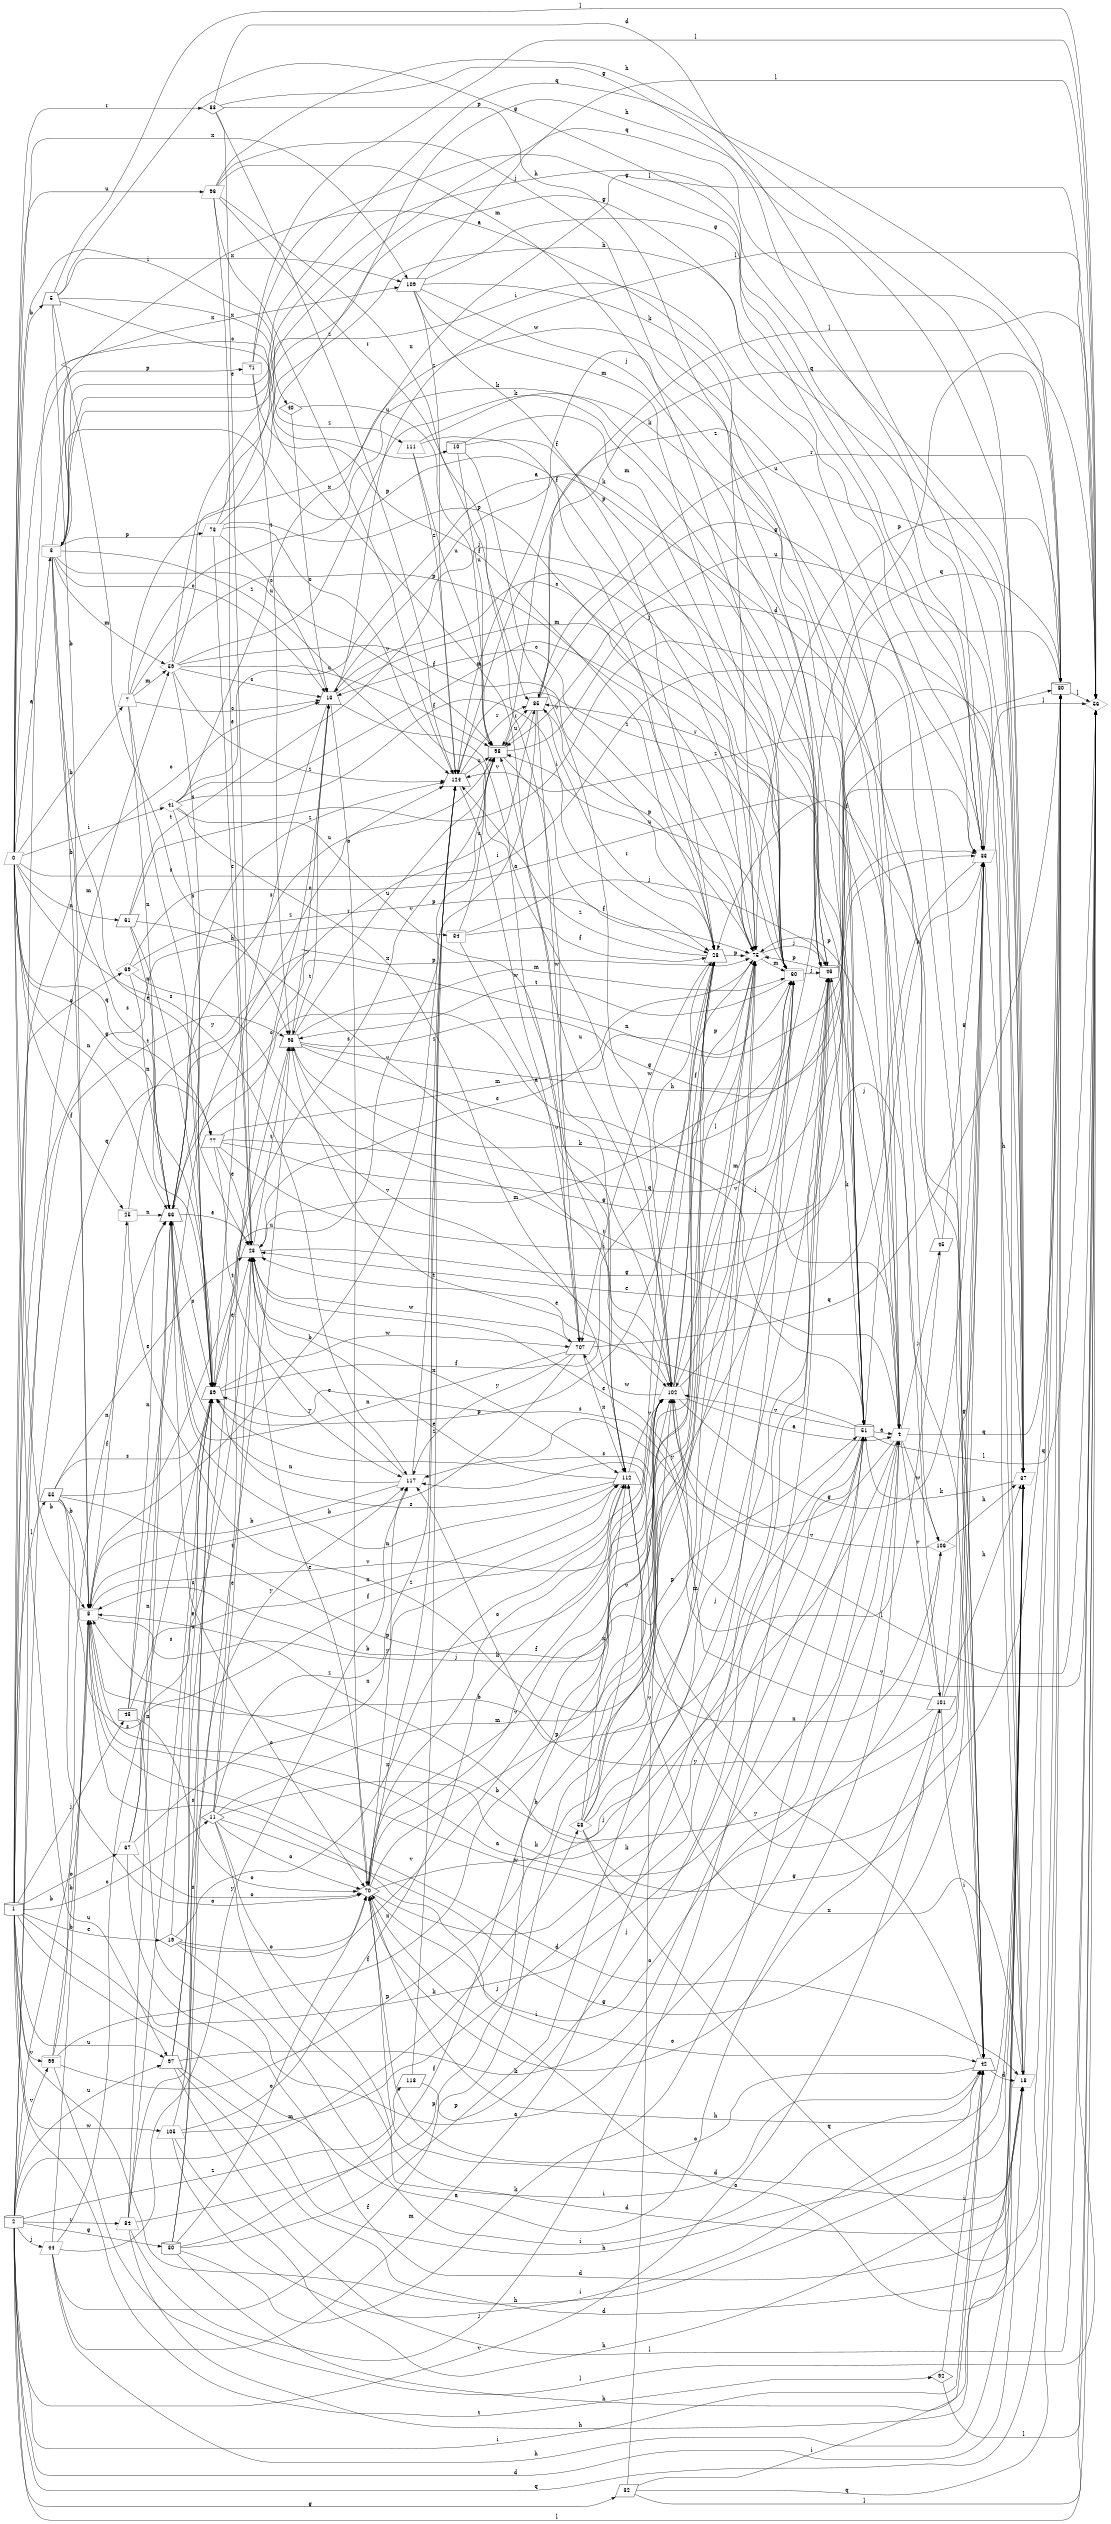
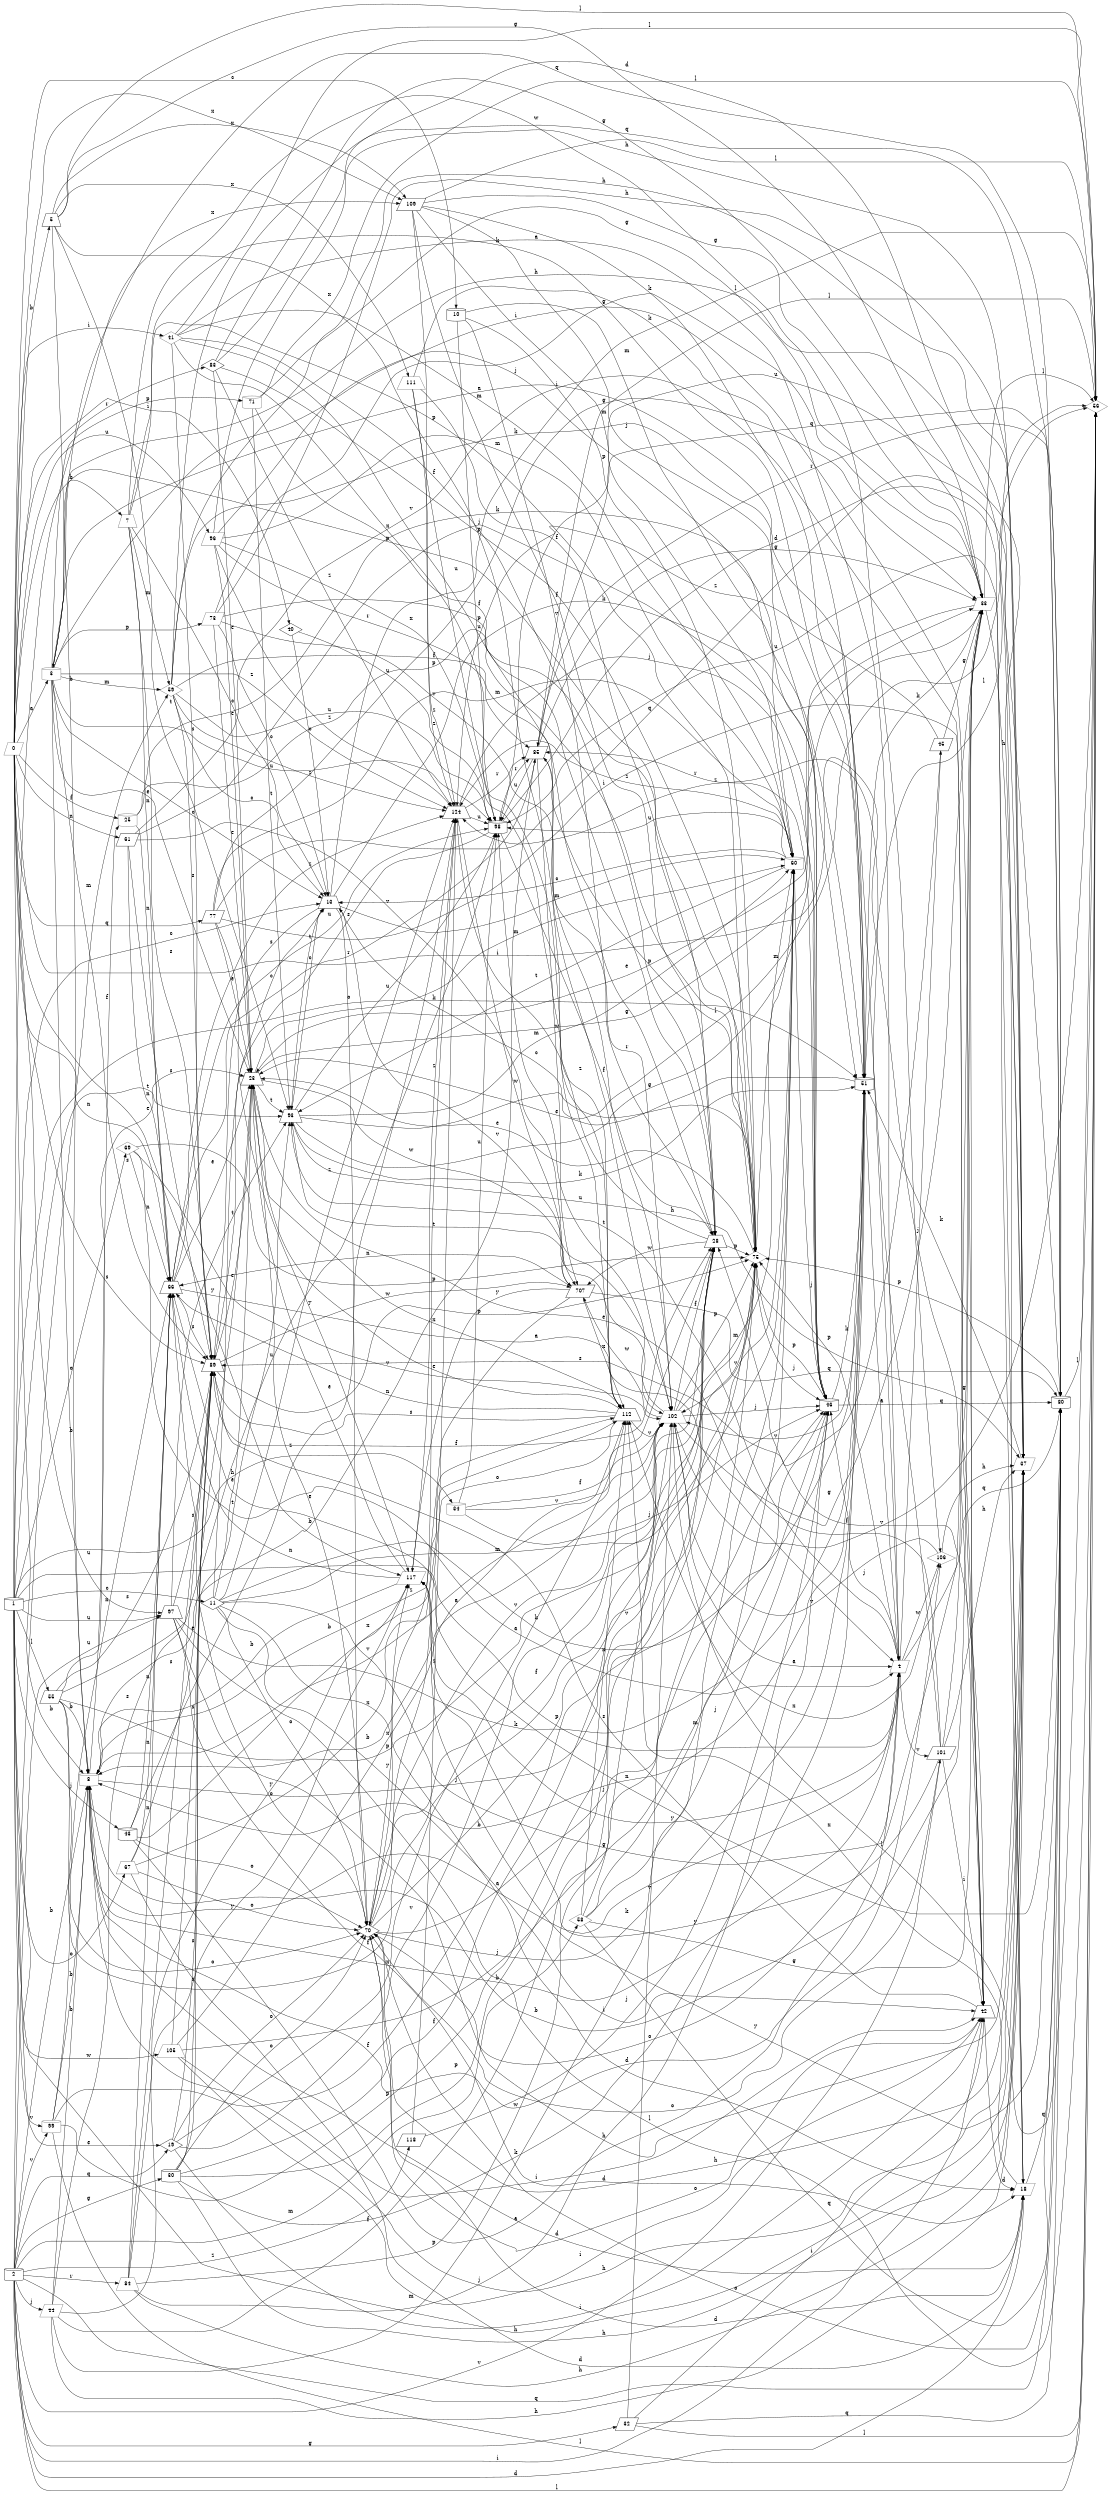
  strict digraph {
    rankdir=LR
    node [color=black shape=parallelogram]
    0 [color=gray40]
    3 [color=gray40 shape=cylinder]
    5 [shape=trapezium]
    7 [color=gray40 shape=trapezium]
    8 [color=gray40 shape=cylinder]
    10 [shape=cylinder]
    25 [color=gray40 shape=cylinder]
    40 [shape=diamond]
    41 [color=gray40 shape=diamond]
    42 [shape=trapezium]
    61
    66 [shape=trapezium]
    77
    83 [shape=diamond]
    89 [shape=trapezium]
    96 [color=gray40]
    97 [shape=trapezium]
    109
    117 [color=gray40]
    13 [shape=trapezium]
    37 [color=gray40]
    59 [color=gray40 shape=diamond]
    80 [shape=cylinder]
    23 [shape=trapezium]
    71 [color=gray40 shape=cylinder]
    73 [color=gray40]
    75 [color=gray40 shape=diamond]
    98 [shape=cylinder]
    n29 [label=124 shape=trapezium]
    93 [shape=trapezium]
    56 [color=gray40 shape=diamond]
    33 [color=gray40]
    111 [color=gray40 shape=trapezium]
    112 [shape=trapezium]
    51 [shape=cylinder]
    106 [color=gray40 shape=diamond]
    18 [color=gray40]
    4 [color=gray40]
    46 [shape=cylinder]
    102 [color=gray40 shape=trapezium]
    60 [color=gray40 shape=cylinder]
    28 [shape=trapezium]
    70 [shape=diamond]
    85
    n45 [label=707]
    1 [shape=cylinder]
    11 [shape=diamond]
    19 [shape=diamond]
    34 [color=gray40 shape=cylinder]
    43 [shape=cylinder]
    55
    67 [color=gray40 shape=trapezium]
    69 [color=gray40 shape=diamond]
-   92 [shape=diamond]
    99 [color=gray40 shape=cylinder]
    105 [color=gray40 shape=trapezium]
    2 [shape=cylinder]
    30 [shape=cylinder]
    32
    44 [color=gray40]
    58 [color=gray40 shape=diamond]
    84 [color=gray40 shape=trapezium]
    101
    118
    45
    0 -> 3 [label=a]
    0 -> 5 [label=b]
    0 -> 7 [label=b]
    0 -> 8 [label=b]
    0 -> 10 [label=c]
    0 -> 25 [label=f]
    0 -> 40 [label=i]
    0 -> 41 [label=i]
    0 -> 42 [label=i]
    0 -> 61 [label=n]
    0 -> 66 [label=n]
    0 -> 77 [label=q]
    0 -> 83 [label=r]
-   0 -> 89 [label=g]
+   0 -> 89 [label=s]
    0 -> 96 [label=u]
    0 -> 97 [label=u]
    0 -> 109 [label=x]
    0 -> 117 [label=y]
    3 -> 8 [label=b]
    3 -> 42 [label=i]
    3 -> 89 [label=s]
    3 -> 13 [label=c]
    3 -> 37 [label=h]
    3 -> 59 [label=m]
    3 -> 80 [label=q]
    3 -> 23 [label=e]
    3 -> 71 [label=p]
    3 -> 73 [label=p]
    3 -> 75 [label=p]
    3 -> 98 [label=u]
    3 -> n29 [label=z]
    5 -> 8 [label=b]
    5 -> 109 [label=x]
    5 -> 93 [label=t]
    5 -> 56 [label=l]
    5 -> 33 [label=g]
    5 -> 111 [label=x]
    5 -> 112 [label=x]
    7 -> 66 [label=n]
    7 -> 89 [label=s]
    7 -> 13 [label=c]
    7 -> 59 [label=m]
    7 -> 75 [label=p]
    7 -> 51 [label=k]
    7 -> 106 [label=w]
    8 -> 25 [label=f]
    8 -> 42 [label=i]
    8 -> 106 [label=w]
    8 -> 18 [label=d]
    8 -> 4 [label=a]
    8 -> 46 [label=j]
    8 -> 102 [label=v]
    10 -> 75 [label=p]
    10 -> 98 [label=u]
    10 -> 102 [label=v]
    10 -> 60 [label=m]
    25 -> 66 [label=n]
    25 -> 75 [label=p]
    25 -> 51 [label=k]
    40 -> 13 [label=c]
    40 -> 98 [label=u]
    41 -> 89 [label=s]
    41 -> 56 [label=l]
    41 -> 112 [label=x]
    41 -> 4 [label=a]
    41 -> 102 [label=v]
    41 -> 60 [label=m]
    41 -> 28 [label=f]
    42 -> 89 [label=s]
    42 -> 18 [label=d]
    42 -> 28 [label=f]
    42 -> 70 [label=o]
    61 -> 42 [label=i]
    61 -> 66 [label=n]
    61 -> 89 [label=s]
    61 -> 46 [label=j]
    61 -> 102 [label=v]
    66 -> 89 [label=s]
    66 -> 23 [label=e]
    66 -> 98 [label=u]
    66 -> n29 [label=z]
    66 -> 4 [label=a]
    66 -> 70 [label=o]
    66 -> 85 [label=r]
    77 -> 42 [label=i]
    77 -> 117 [label=y]
    77 -> 80 [label=q]
    77 -> 23 [label=e]
    77 -> 33 [label=g]
    77 -> 60 [label=m]
    83 -> 23 [label=e]
    83 -> 75 [label=p]
    83 -> n29 [label=z]
    83 -> 33 [label=g]
    83 -> 18 [label=d]
    89 -> 23 [label=e]
    89 -> 75 [label=p]
    89 -> 28 [label=f]
    89 -> n45 [label=w]
    96 -> 37 [label=h]
    96 -> 23 [label=e]
    96 -> n29 [label=z]
    96 -> 112 [label=x]
    96 -> 46 [label=j]
    96 -> 60 [label=m]
    96 -> 85 [label=r]
    97 -> 89 [label=s]
    97 -> 37 [label=h]
    97 -> 93 [label=t]
    97 -> 56 [label=l]
    97 -> 51 [label=k]
    97 -> 18 [label=d]
    109 -> n29 [label=z]
    109 -> 56 [label=l]
    109 -> 33 [label=g]
    109 -> 51 [label=k]
    109 -> 46 [label=j]
    109 -> 60 [label=m]
    109 -> 28 [label=f]
    117 -> 8 [label=b]
    117 -> 66 [label=n]
    117 -> 23 [label=e]
    117 -> n29 [label=z]
    13 -> 89 [label=s]
    13 -> 93 [label=t]
    13 -> 56 [label=l]
    13 -> 51 [label=k]
    13 -> 102 [label=v]
    13 -> 60 [label=m]
    13 -> 70 [label=o]
    37 -> 98 [label=u]
    37 -> 51 [label=k]
    59 -> 89 [label=s]
    59 -> 13 [label=c]
    59 -> 37 [label=h]
    59 -> 80 [label=q]
    59 -> 98 [label=u]
    59 -> n29 [label=z]
    59 -> 51 [label=k]
    59 -> 28 [label=f]
    80 -> 66 [label=n]
    80 -> 117 [label=y]
    80 -> 75 [label=p]
    80 -> 56 [label=l]
    80 -> 70 [label=o]
    80 -> 85 [label=r]
    23 -> 93 [label=t]
    23 -> 33 [label=g]
    23 -> 112 [label=x]
    23 -> 60 [label=m]
    23 -> n45 [label=w]
    71 -> 93 [label=t]
    71 -> 56 [label=l]
    71 -> 33 [label=g]
    71 -> 28 [label=f]
    73 -> 13 [label=c]
    73 -> 37 [label=h]
    73 -> 23 [label=e]
    73 -> 75 [label=p]
    73 -> 33 [label=g]
-   73 -> n45 [label=v]
+   73 -> 102 [label=v]
    75 -> 13 [label=c]
    75 -> 23 [label=e]
    75 -> 46 [label=j]
    75 -> 60 [label=m]
    98 -> 89 [label=s]
    98 -> 18 [label=d]
    98 -> 28 [label=f]
    98 -> 85 [label=r]
    n29 -> 98 [label=u]
    n29 -> 46 [label=j]
    n29 -> 85 [label=r]
    n29 -> n45 [label=w]
    93 -> 13 [label=c]
    93 -> 37 [label=h]
    93 -> 98 [label=u]
    93 -> 56 [label=l]
    93 -> 33 [label=g]
    93 -> 51 [label=k]
    93 -> 60 [label=m]
    56 -> 102 [label=v]
    33 -> 8 [label=b]
    33 -> 37 [label=h]
    33 -> 23 [label=e]
    33 -> 56 [label=l]
-   51 -> 33 [label=k]
+   33 -> 51 [label=k]
    111 -> 98 [label=u]
    111 -> n29 [label=z]
    111 -> 51 [label=k]
    111 -> 28 [label=f]
    112 -> 66 [label=n]
    112 -> 89 [label=s]
    112 -> 23 [label=e]
    112 -> 102 [label=v]
    112 -> 70 [label=o]
    51 -> 8 [label=b]
    51 -> 23 [label=e]
    51 -> 56 [label=l]
    51 -> 4 [label=a]
    51 -> 102 [label=v]
    106 -> 37 [label=h]
    106 -> 112 [label=x]
    106 -> 102 [label=v]
    18 -> 80 [label=q]
    18 -> 98 [label=u]
    18 -> 112 [label=x]
    4 -> 3 [label=a]
    4 -> 8 [label=b]
    4 -> 117 [label=y]
    4 -> 80 [label=q]
    4 -> 75 [label=p]
    4 -> 93 [label=t]
    4 -> 106 [label=w]
    4 -> 46 [label=j]
    4 -> 70 [label=o]
    4 -> 101 [label=v]
    4 -> 45 [label=j]
    46 -> 80 [label=q]
    46 -> 75 [label=p]
    46 -> 51 [label=k]
    46 -> 85 [label=r]
    102 -> 8 [label=b]
    102 -> 75 [label=p]
    102 -> 98 [label=u]
    102 -> 56 [label=l]
    102 -> 33 [label=g]
    102 -> 4 [label=a]
    102 -> 46 [label=j]
    102 -> 60 [label=m]
    102 -> 28 [label=f]
    102 -> n45 [label=w]
    60 -> 13 [label=c]
    60 -> 98 [label=u]
    60 -> n29 [label=z]
    60 -> 93 [label=t]
    60 -> 46 [label=j]
    60 -> 102 [label=v]
    28 -> 75 [label=p]
    28 -> n29 [label=z]
    28 -> 85 [label=r]
    28 -> n45 [label=w]
    70 -> 117 [label=y]
    70 -> 37 [label=h]
    70 -> 23 [label=e]
    70 -> 75 [label=p]
    70 -> n29 [label=z]
    70 -> 51 [label=k]
    70 -> 18 [label=d]
    70 -> 46 [label=j]
    70 -> 102 [label=v]
    70 -> 28 [label=f]
    85 -> 8 [label=b]
    85 -> 80 [label=q]
    85 -> 75 [label=p]
    85 -> 98 [label=u]
    85 -> 56 [label=l]
    85 -> 33 [label=g]
    85 -> n45 [label=w]
    n45 -> 8 [label=b]
    n45 -> 66 [label=n]
    n45 -> 117 [label=y]
    n45 -> 80 [label=q]
    n45 -> 93 [label=t]
    n45 -> 112 [label=x]
    1 -> 97 [label=u]
    1 -> 109 [label=x]
    1 -> 13 [label=c]
    1 -> 37 [label=h]
    1 -> 93 [label=t]
    1 -> 51 [label=k]
    1 -> 4 [label=a]
    1 -> 11 [label=c]
    1 -> 19 [label=e]
    1 -> 34 [label=h]
    1 -> 43 [label=j]
    1 -> 55 [label=l]
    1 -> 67 [label=o]
    1 -> 69 [label=o]
-   1 -> 92 [label=t]
    1 -> 99 [label=v]
    1 -> 105 [label=w]
    11 -> 42 [label=i]
    11 -> 13 [label=c]
    11 -> 23 [label=e]
    11 -> n29 [label=z]
    11 -> 33 [label=g]
    11 -> 51 [label=k]
    11 -> 18 [label=d]
    11 -> 60 [label=m]
    11 -> 70 [label=o]
    19 -> 42 [label=i]
    19 -> 89 [label=s]
    19 -> 112 [label=x]
    19 -> 102 [label=v]
    19 -> 70 [label=o]
    34 -> 98 [label=u]
    34 -> 46 [label=j]
    34 -> 102 [label=v]
    34 -> 28 [label=f]
    43 -> 66 [label=n]
    43 -> n29 [label=z]
    43 -> 112 [label=x]
    43 -> 4 [label=a]
    43 -> 70 [label=o]
    55 -> 8 [label=b]
    55 -> 89 [label=s]
    55 -> 23 [label=e]
    55 -> 75 [label=p]
    55 -> 98 [label=u]
    55 -> 28 [label=f]
    55 -> 70 [label=o]
    67 -> 66 [label=n]
    67 -> 23 [label=e]
    67 -> 112 [label=x]
    67 -> 18 [label=d]
    67 -> 70 [label=o]
    69 -> 66 [label=n]
    69 -> 75 [label=p]
    69 -> 4 [label=a]
    69 -> 102 [label=v]
-   92 -> 42 [label=i]
-   92 -> 56 [label=l]
    99 -> 8 [label=b]
    99 -> 66 [label=n]
    99 -> 75 [label=p]
    99 -> 56 [label=l]
    99 -> 28 [label=f]
    105 -> 42 [label=i]
    105 -> 89 [label=s]
    105 -> 37 [label=h]
    105 -> 112 [label=x]
    105 -> 46 [label=j]
    2 -> 8 [label=b]
    2 -> 42 [label=i]
-   2 -> 77 [label=q]
+   2 -> 19 [label=q]
    2 -> 97 [label=u]
    2 -> 59 [label=m]
    2 -> 80 [label=q]
    2 -> 56 [label=l]
    2 -> 18 [label=d]
    2 -> 99 [label=v]
    2 -> 30 [label=g]
    2 -> 32 [label=g]
    2 -> 44 [label=j]
    2 -> 58 [label=m]
    2 -> 84 [label=r]
    2 -> 101 [label=v]
    2 -> 118 [label=z]
    30 -> 89 [label=s]
    30 -> 37 [label=h]
    30 -> 75 [label=p]
    30 -> 93 [label=t]
    30 -> 51 [label=k]
    30 -> 28 [label=f]
    30 -> 70 [label=o]
    32 -> 42 [label=i]
    32 -> 80 [label=q]
    32 -> 56 [label=l]
    32 -> 102 [label=v]
    44 -> 8 [label=b]
    44 -> 89 [label=s]
    44 -> 117 [label=y]
    44 -> 37 [label=h]
    44 -> 60 [label=m]
    44 -> 28 [label=f]
    58 -> 80 [label=q]
-   58 -> 75 [label=p]
    58 -> 33 [label=g]
    58 -> 112 [label=x]
    58 -> 46 [label=j]
    58 -> 102 [label=v]
    58 -> 60 [label=m]
    84 -> 66 [label=n]
    84 -> 89 [label=s]
    84 -> 117 [label=y]
    84 -> 37 [label=h]
    84 -> 75 [label=p]
    84 -> 46 [label=j]
    101 -> 42 [label=i]
    101 -> 117 [label=y]
    101 -> 37 [label=h]
    101 -> 23 [label=e]
    101 -> n29 [label=z]
    101 -> 33 [label=g]
    101 -> 70 [label=o]
    118 -> n29 [label=z]
    118 -> 46 [label=j]
    45 -> 89 [label=s]
    45 -> n29 [label=z]
    45 -> 33 [label=g]
  }
